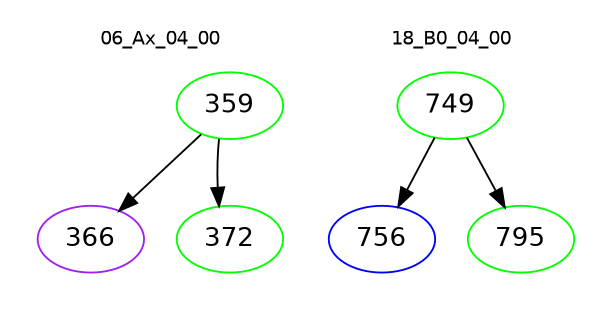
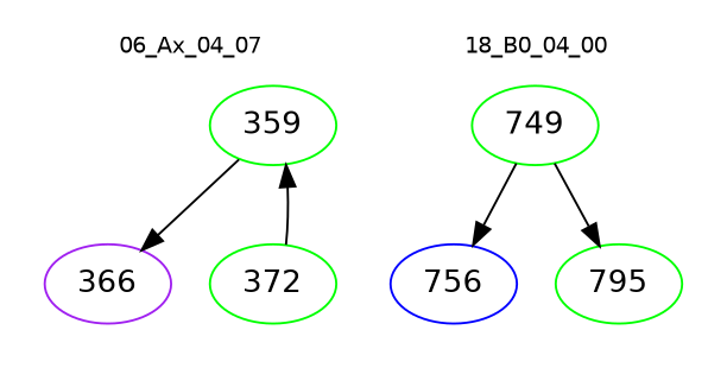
  digraph {
    fontname="DejaVu Sans"
    node [color=green fontname="DejaVu Sans"]
    edge [color=black fontname="DejaVu Sans"]
    n1 [label=359]
    n2 [color=purple label=366]
    n3 [label=372]
    n4 [label=749]
    n5 [color=blue label=756]
    n6 [label=795]
    subgraph cluster_1 {
      color=white
      fontsize=10
-     label="06_Ax_04_00"
+     label="06_Ax_04_07"
      n1
      n2
      n3
    }
    subgraph cluster_2 {
      color=white
      fontsize=10
      label="18_B0_04_00"
      n4
      n5
      n6
    }
    n1 -> n2
-   n1 -> n3
+   n3 -> n1
    n4 -> n5
    n4 -> n6
  }
